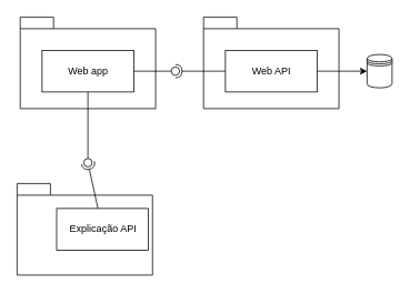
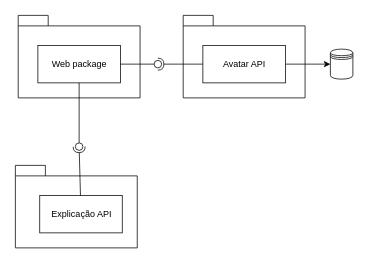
  <mxCell id="0" />
  <mxCell id="1" parent="0" />
  <mxCell id="2" value="package" style="shape=folder;fontStyle=1;spacingTop=10;tabWidth=40;tabHeight=14;tabPosition=left;html=1;" vertex="1" parent="1"><mxGeometry x="20" y="220" width="162.5" height="110" as="geometry" /></mxCell>
- <mxCell id="3" value="Explicação API" style="html=1;" vertex="1" parent="1"><mxGeometry x="67.5" y="250" width="110" height="50" as="geometry" /></mxCell>
+ <mxCell id="3" value="Explicação API" style="html=1;" vertex="1" parent="1"><mxGeometry x="52.5" y="260" width="110" height="50" as="geometry" /></mxCell>
  <mxCell id="4" value="package" style="shape=folder;fontStyle=1;spacingTop=10;tabWidth=40;tabHeight=14;tabPosition=left;html=1;" vertex="1" parent="1"><mxGeometry x="243.75" y="20" width="162.5" height="110" as="geometry" /></mxCell>
  <mxCell id="5" value="package" style="shape=folder;fontStyle=1;spacingTop=10;tabWidth=40;tabHeight=14;tabPosition=left;html=1;" vertex="1" parent="1"><mxGeometry x="23.75" y="20" width="162.5" height="110" as="geometry" /></mxCell>
- <mxCell id="6" value="Web app" style="html=1;" vertex="1" parent="1"><mxGeometry x="50" y="60" width="110" height="50" as="geometry" /></mxCell>
+ <mxCell id="6" value="Web package" style="html=1;" vertex="1" parent="1"><mxGeometry x="50" y="60" width="110" height="50" as="geometry" /></mxCell>
  <mxCell id="7" value="" style="rounded=0;orthogonalLoop=1;jettySize=auto;html=1;endArrow=none;endFill=0;exitX=0.5;exitY=1;exitDx=0;exitDy=0;" edge="1" target="9" parent="1" source="6"><mxGeometry relative="1" as="geometry"><mxPoint x="240" y="185" as="sourcePoint" /></mxGeometry></mxCell>
  <mxCell id="8" value="" style="rounded=0;orthogonalLoop=1;jettySize=auto;html=1;endArrow=halfCircle;endFill=0;entryX=0.5;entryY=0.5;entryDx=0;entryDy=0;endSize=6;strokeWidth=1;" edge="1" target="9" parent="1" source="3"><mxGeometry relative="1" as="geometry"><mxPoint x="105" y="250" as="sourcePoint" /></mxGeometry></mxCell>
  <mxCell id="9" value="" style="ellipse;whiteSpace=wrap;html=1;fontFamily=Helvetica;fontSize=12;fontColor=#000000;align=center;strokeColor=#000000;fillColor=#ffffff;points=[];aspect=fixed;resizable=0;" vertex="1" parent="1"><mxGeometry x="100" y="190" width="10" height="10" as="geometry" /></mxCell>
  <mxCell id="10" value="" style="rounded=0;orthogonalLoop=1;jettySize=auto;html=1;endArrow=none;endFill=0;" edge="1" target="12" parent="1"><mxGeometry relative="1" as="geometry"><mxPoint x="160" y="85" as="sourcePoint" /></mxGeometry></mxCell>
  <mxCell id="11" value="" style="rounded=0;orthogonalLoop=1;jettySize=auto;html=1;endArrow=halfCircle;endFill=0;entryX=0.5;entryY=0.5;entryDx=0;entryDy=0;endSize=6;strokeWidth=1;" edge="1" target="12" parent="1"><mxGeometry relative="1" as="geometry"><mxPoint x="270" y="85" as="sourcePoint" /></mxGeometry></mxCell>
  <mxCell id="12" value="" style="ellipse;whiteSpace=wrap;html=1;fontFamily=Helvetica;fontSize=12;fontColor=#000000;align=center;strokeColor=#000000;fillColor=#ffffff;points=[];aspect=fixed;resizable=0;" vertex="1" parent="1"><mxGeometry x="205" y="80" width="10" height="10" as="geometry" /></mxCell>
  <mxCell id="13" style="edgeStyle=orthogonalEdgeStyle;rounded=0;orthogonalLoop=1;jettySize=auto;html=1;entryX=0;entryY=0.5;entryDx=0;entryDy=0;" edge="1" parent="1" source="14" target="15"><mxGeometry relative="1" as="geometry"><mxPoint x="490" y="100" as="targetPoint" /></mxGeometry></mxCell>
- <mxCell id="14" value="Web API" style="html=1;" vertex="1" parent="1"><mxGeometry x="270" y="60" width="110" height="50" as="geometry" /></mxCell>
+ <mxCell id="14" value="Avatar API" style="html=1;" vertex="1" parent="1"><mxGeometry x="270" y="60" width="110" height="50" as="geometry" /></mxCell>
  <mxCell id="15" value="" style="shape=datastore;whiteSpace=wrap;html=1;" vertex="1" parent="1"><mxGeometry x="440" y="65" width="30" height="40" as="geometry" /></mxCell>
